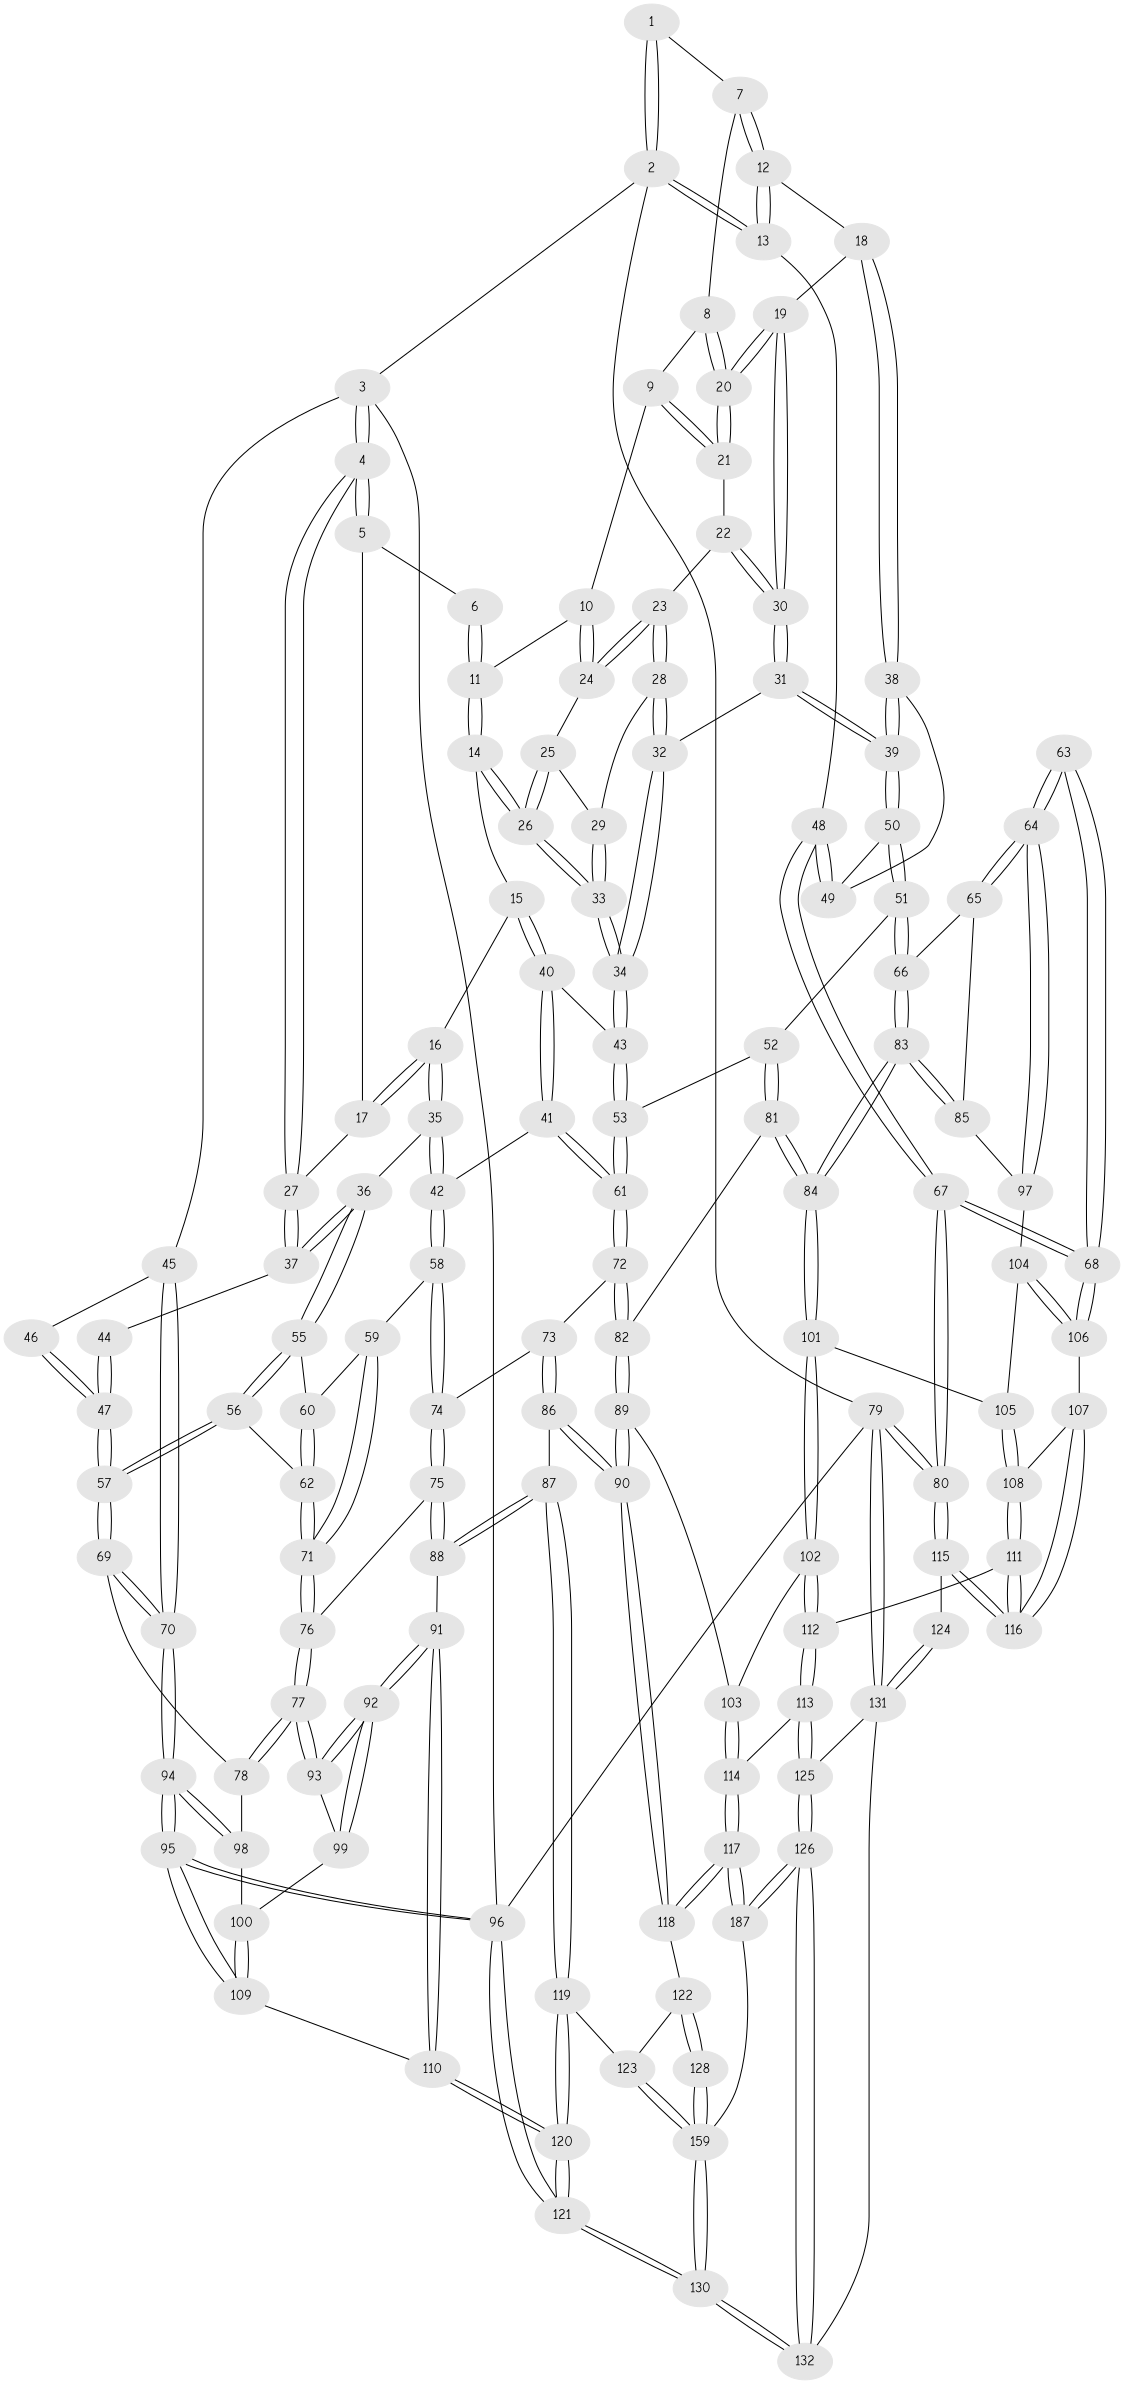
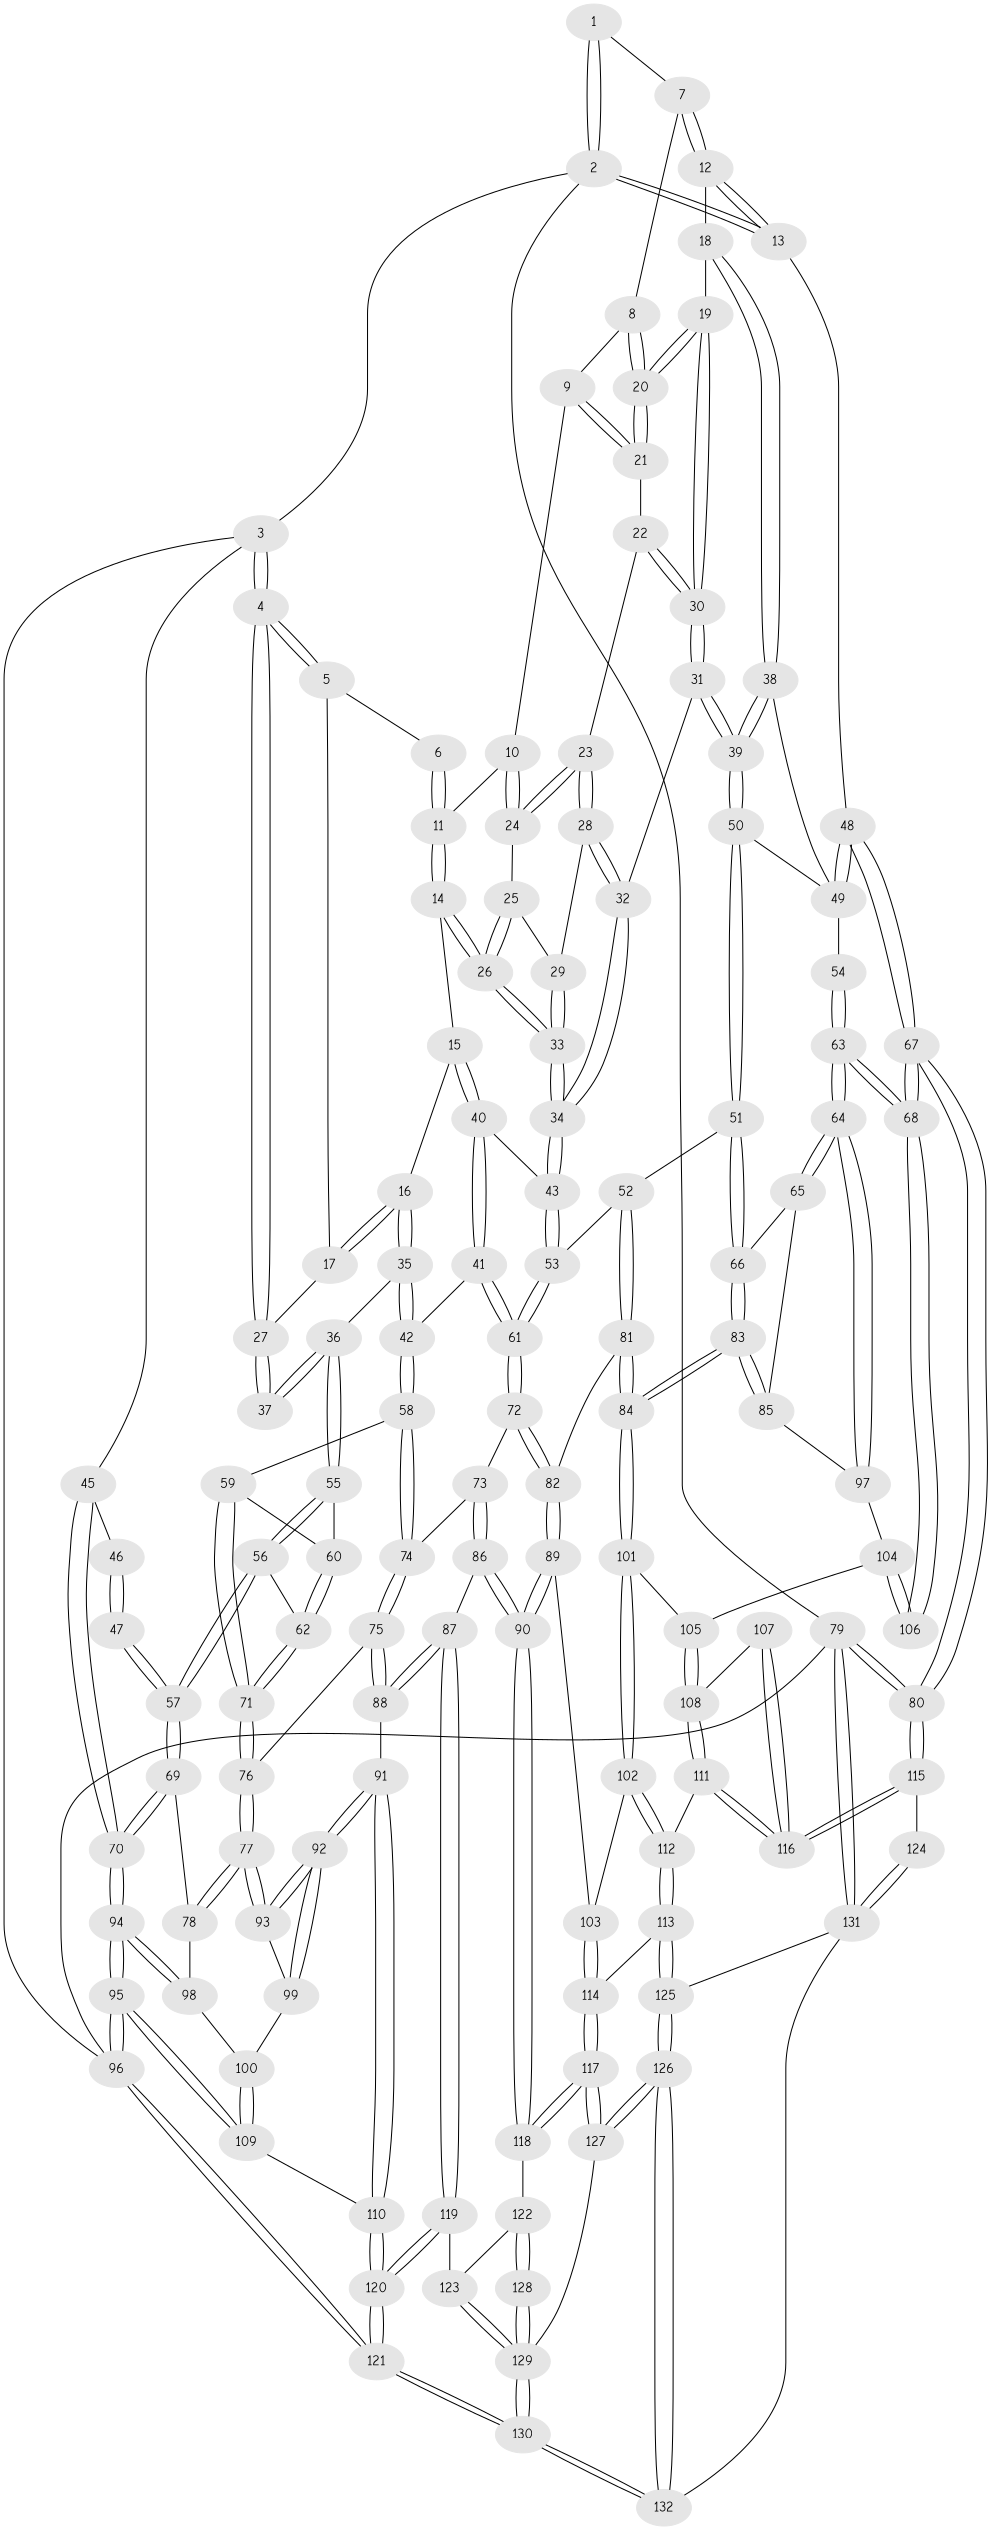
  graph {
    fontname="Comic Neue"
    node [color=gray90 fontname="Comic Neue" style=filled]
    edge [fontname="Comic Neue"]
    1
    2
    7
    3
    13
    79
    8
    12
    4
    45
    96
    48
    80
    131
    5
    27
    46
    70
    121
    6
    17
    37
    11
    14
    9
    20
    18
    10
    21
    24
    22
    25
    15
    26
    19
    38
    49
    67
    16
    40
    33
    35
    43
    41
    36
    42
    30
    39
    31
    23
    28
    29
    32
    34
-   44
    50
    53
    55
    58
    56
    60
    47
+   54
    51
    61
    72
    59
    74
    57
    94
    69
    68
    63
    52
    66
    81
    83
    82
    84
    64
    62
    71
    78
    75
    76
    73
    65
    97
    106
    85
    104
    115
    107
    98
    95
    77
    86
    89
    87
    90
    88
    91
    93
    99
    100
    125
    132
    116
    124
    101
    103
    102
    105
    119
    118
    120
    123
    92
    110
    114
    122
    109
    130
    112
    108
    113
    117
    111
    126
-   127 [label=187]
-   129 [label=159]
+   127
+   129
    128
    1 -- 2
    1 -- 2
    1 -- 7
    2 -- 3
    2 -- 13
    2 -- 13
    2 -- 79
    7 -- 8
    7 -- 12
    7 -- 12
    3 -- 4
    3 -- 4
    3 -- 45
    3 -- 96
    13 -- 48
    79 -- 96
    79 -- 80
    79 -- 80
    79 -- 131
    79 -- 131
    8 -- 9
    8 -- 20
    8 -- 20
    12 -- 13
    12 -- 13
    12 -- 18
    4 -- 5
    4 -- 5
    4 -- 27
    4 -- 27
    45 -- 46
    45 -- 70
    45 -- 70
    96 -- 121
    96 -- 121
    48 -- 49
    48 -- 49
    48 -- 67
    48 -- 67
    80 -- 115
    80 -- 115
    131 -- 125
    131 -- 132
    5 -- 6
    5 -- 17
    27 -- 37
    27 -- 37
    46 -- 47
    46 -- 47
    70 -- 94
    70 -- 94
    121 -- 130
    121 -- 130
    6 -- 11
    6 -- 11
    17 -- 27
-   37 -- 44
    11 -- 14
    11 -- 14
    14 -- 15
    14 -- 26
    14 -- 26
    9 -- 10
    9 -- 21
    9 -- 21
    20 -- 21
    20 -- 21
    18 -- 19
    18 -- 38
    18 -- 38
    10 -- 11
    10 -- 24
    10 -- 24
    21 -- 22
    24 -- 25
    22 -- 30
    22 -- 30
    22 -- 23
    25 -- 26
    25 -- 26
    25 -- 29
    15 -- 16
    15 -- 40
    15 -- 40
    26 -- 33
    26 -- 33
    19 -- 20
    19 -- 20
    19 -- 30
    19 -- 30
    38 -- 49
    38 -- 39
    38 -- 39
+   49 -- 54
    67 -- 80
    67 -- 80
    67 -- 68
    67 -- 68
    16 -- 17
    16 -- 17
    16 -- 35
    16 -- 35
    40 -- 43
    40 -- 41
    40 -- 41
    33 -- 34
    33 -- 34
    35 -- 36
    35 -- 42
    35 -- 42
    43 -- 53
    43 -- 53
    41 -- 42
    41 -- 61
    41 -- 61
    36 -- 37
    36 -- 37
    36 -- 55
    36 -- 55
    42 -- 58
    42 -- 58
    30 -- 31
    30 -- 31
    39 -- 50
    39 -- 50
    31 -- 39
    31 -- 39
    31 -- 32
    23 -- 24
    23 -- 24
    23 -- 28
    23 -- 28
    28 -- 29
    28 -- 32
    28 -- 32
    29 -- 33
    29 -- 33
    32 -- 34
    32 -- 34
    34 -- 43
    34 -- 43
-   44 -- 47
-   44 -- 47
    50 -- 49
    50 -- 51
    50 -- 51
    53 -- 61
    53 -- 61
    55 -- 56
    55 -- 56
    55 -- 60
    58 -- 59
    58 -- 74
    58 -- 74
    56 -- 57
    56 -- 57
    56 -- 62
    60 -- 62
    60 -- 62
    47 -- 57
    47 -- 57
+   54 -- 63
+   54 -- 63
    51 -- 52
    51 -- 66
    51 -- 66
    61 -- 72
    61 -- 72
    72 -- 82
    72 -- 82
    72 -- 73
    59 -- 60
    59 -- 71
    59 -- 71
    74 -- 75
    74 -- 75
    57 -- 69
    57 -- 69
    94 -- 98
    94 -- 98
    94 -- 95
    94 -- 95
    69 -- 70
    69 -- 70
    69 -- 78
    68 -- 106
    68 -- 106
    63 -- 68
    63 -- 68
    63 -- 64
    63 -- 64
    52 -- 53
    52 -- 81
    52 -- 81
    66 -- 83
    66 -- 83
    81 -- 82
    81 -- 84
    81 -- 84
    83 -- 84
    83 -- 84
    83 -- 85
    83 -- 85
    82 -- 89
    82 -- 89
    84 -- 101
    84 -- 101
    64 -- 65
    64 -- 65
    64 -- 97
    64 -- 97
    62 -- 71
    62 -- 71
    71 -- 76
    71 -- 76
    78 -- 98
    75 -- 76
    75 -- 88
    75 -- 88
    76 -- 77
    76 -- 77
    73 -- 74
    73 -- 86
    73 -- 86
    65 -- 66
    65 -- 85
    97 -- 104
-   106 -- 107
    85 -- 97
    104 -- 106
    104 -- 106
    104 -- 105
    115 -- 116
    115 -- 116
    115 -- 124
    107 -- 116
    107 -- 116
    107 -- 108
    98 -- 100
    95 -- 96
    95 -- 96
    95 -- 109
    95 -- 109
    77 -- 78
    77 -- 78
    77 -- 93
    77 -- 93
    86 -- 87
    86 -- 90
    86 -- 90
    89 -- 90
    89 -- 90
    89 -- 103
    87 -- 88
    87 -- 88
    87 -- 119
    87 -- 119
    90 -- 118
    90 -- 118
    88 -- 91
    91 -- 92
    91 -- 92
    91 -- 110
    91 -- 110
    93 -- 99
    99 -- 100
    100 -- 109
    100 -- 109
    125 -- 126
    125 -- 126
    124 -- 131
    124 -- 131
    101 -- 102
    101 -- 102
    101 -- 105
    103 -- 114
    103 -- 114
    102 -- 103
    102 -- 112
    102 -- 112
    105 -- 108
    105 -- 108
    119 -- 120
    119 -- 120
    119 -- 123
    118 -- 122
    120 -- 121
    120 -- 121
    123 -- 129
    123 -- 129
    92 -- 93
    92 -- 93
    92 -- 99
    92 -- 99
    110 -- 120
    110 -- 120
    114 -- 117
    114 -- 117
    122 -- 123
    122 -- 128
    122 -- 128
    109 -- 110
    130 -- 132
    130 -- 132
    112 -- 113
    112 -- 113
    108 -- 111
    108 -- 111
    113 -- 125
    113 -- 125
    113 -- 114
    117 -- 118
    117 -- 118
    117 -- 127
    117 -- 127
    111 -- 116
    111 -- 116
    111 -- 112
    126 -- 132
    126 -- 132
    126 -- 127
    126 -- 127
    127 -- 129
    129 -- 130
    129 -- 130
    128 -- 129
    128 -- 129
  }
